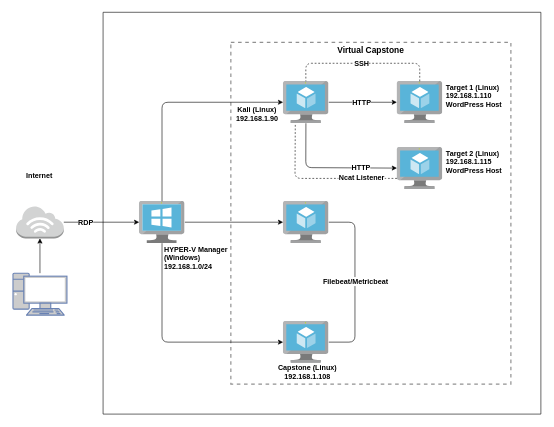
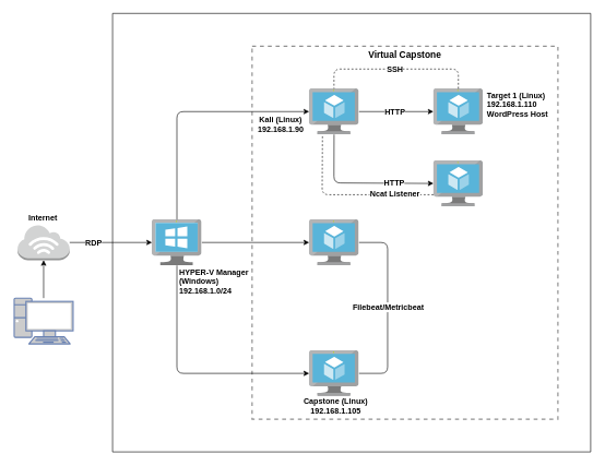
  <mxCell id="0" />
  <mxCell id="1" parent="0" />
  <mxCell id="2" value="&lt;b&gt;&lt;font style=&quot;font-size: 14px&quot;&gt;Virtual Capstone&lt;/font&gt;&lt;/b&gt;" style="fontStyle=0;verticalAlign=top;align=center;spacingTop=-2;fillColor=none;rounded=0;whiteSpace=wrap;html=1;strokeColor=#919191;strokeWidth=2;dashed=1;container=1;collapsible=0;expand=0;recursiveResize=0;" parent="1" vertex="1"><mxGeometry x="384.05" y="70" width="466.95" height="570" as="geometry" /></mxCell>
- <mxCell id="3" value="&lt;div&gt;&lt;b&gt;Target 2 (Linux)&lt;/b&gt;&lt;/div&gt;&lt;div&gt;&lt;b&gt;192.168.1.115&lt;/b&gt;&lt;/div&gt;&lt;div&gt;&lt;b&gt;WordPress Host&lt;/b&gt;&lt;/div&gt;" style="text;html=1;align=left;verticalAlign=middle;resizable=0;points=[];autosize=1;strokeColor=none;" parent="2" vertex="1"><mxGeometry x="356.95" y="175" width="110" height="50" as="geometry" /></mxCell>
  <mxCell id="4" value="&lt;div&gt;&lt;b&gt;Target 1 (Linux)&lt;/b&gt;&lt;/div&gt;&lt;div&gt;&lt;b&gt;192.168.1.110&lt;/b&gt;&lt;/div&gt;&lt;div&gt;&lt;b&gt;WordPress Host&lt;/b&gt;&lt;/div&gt;" style="text;html=1;align=left;verticalAlign=middle;resizable=0;points=[];autosize=1;strokeColor=none;" parent="2" vertex="1"><mxGeometry x="356.95" y="65" width="110" height="50" as="geometry" /></mxCell>
  <mxCell id="5" value="" style="fontColor=#0066CC;verticalAlign=top;verticalLabelPosition=bottom;labelPosition=center;align=center;html=1;outlineConnect=0;fillColor=#CCCCCC;strokeColor=#6881B3;gradientColor=none;gradientDirection=north;strokeWidth=2;shape=mxgraph.networks.pc;" parent="1" vertex="1"><mxGeometry x="20.75" y="455" width="90" height="70" as="geometry" /></mxCell>
  <mxCell id="6" value="" style="outlineConnect=0;dashed=0;verticalLabelPosition=bottom;verticalAlign=top;align=center;html=1;shape=mxgraph.aws3.internet_3;fillColor=#D2D3D3;gradientColor=none;" parent="1" vertex="1"><mxGeometry x="26" y="343" width="79.5" height="54" as="geometry" /></mxCell>
  <mxCell id="7" value="" style="aspect=fixed;html=1;points=[];align=center;image;fontSize=12;image=img/lib/mscae/VirtualMachineWindows.svg;" parent="1" vertex="1"><mxGeometry x="231.25" y="335" width="76.09" height="70" as="geometry" /></mxCell>
  <mxCell id="8" value="" style="aspect=fixed;html=1;points=[];align=center;image;fontSize=12;image=img/lib/mscae/Virtual_Machine.svg;" parent="1" vertex="1"><mxGeometry x="471.25" y="335" width="76.09" height="70" as="geometry" /></mxCell>
  <mxCell id="9" value="" style="aspect=fixed;html=1;points=[];align=center;image;fontSize=12;image=img/lib/mscae/Virtual_Machine.svg;" parent="1" vertex="1"><mxGeometry x="471.25" y="535" width="76.09" height="70" as="geometry" /></mxCell>
  <mxCell id="10" value="" style="aspect=fixed;html=1;points=[];align=center;image;fontSize=12;image=img/lib/mscae/Virtual_Machine.svg;" parent="1" vertex="1"><mxGeometry x="471.25" y="135" width="76.09" height="70" as="geometry" /></mxCell>
  <mxCell id="11" value="&lt;div style=&quot;text-align: center&quot;&gt;&lt;b&gt;Kali (Linux)&lt;/b&gt;&lt;/div&gt;&lt;div style=&quot;text-align: center&quot;&gt;&lt;b&gt;192.168.1.90&lt;/b&gt;&lt;/div&gt;" style="text;html=1;align=left;verticalAlign=middle;resizable=0;points=[];autosize=1;strokeColor=none;" parent="1" vertex="1"><mxGeometry x="391" y="175" width="90" height="30" as="geometry" /></mxCell>
- <mxCell id="12" value="&lt;div style=&quot;text-align: center&quot;&gt;&lt;span&gt;&lt;b&gt;Capstone (Linux)&lt;/b&gt;&lt;/span&gt;&lt;/div&gt;&lt;div style=&quot;text-align: center&quot;&gt;&lt;span&gt;&lt;b&gt;192.168.1.108&lt;/b&gt;&lt;/span&gt;&lt;/div&gt;" style="text;html=1;align=left;verticalAlign=middle;resizable=0;points=[];autosize=1;strokeColor=none;" parent="1" vertex="1"><mxGeometry x="461.25" y="605" width="110" height="30" as="geometry" /></mxCell>
+ <mxCell id="12" value="&lt;div style=&quot;text-align: center&quot;&gt;&lt;span&gt;&lt;b&gt;Capstone (Linux)&lt;/b&gt;&lt;/span&gt;&lt;/div&gt;&lt;div style=&quot;text-align: center&quot;&gt;&lt;span&gt;&lt;b&gt;192.168.1.105&lt;/b&gt;&lt;/span&gt;&lt;/div&gt;" style="text;html=1;align=left;verticalAlign=middle;resizable=0;points=[];autosize=1;strokeColor=none;" parent="1" vertex="1"><mxGeometry x="461.25" y="605" width="110" height="30" as="geometry" /></mxCell>
  <mxCell id="13" value="&lt;div&gt;&lt;span&gt;&lt;b&gt;HYPER-V Manager&lt;/b&gt;&lt;/span&gt;&lt;/div&gt;&lt;div&gt;&lt;span&gt;&lt;b&gt;(Windows)&lt;/b&gt;&lt;/span&gt;&lt;/div&gt;&lt;div&gt;&lt;span&gt;&lt;b&gt;192.168.1.0/24&lt;/b&gt;&lt;/span&gt;&lt;/div&gt;" style="text;html=1;align=left;verticalAlign=middle;resizable=0;points=[];autosize=1;strokeColor=none;" parent="1" vertex="1"><mxGeometry x="271.25" y="405" width="120" height="50" as="geometry" /></mxCell>
- <mxCell id="14" value="&lt;div style=&quot;text-align: center&quot;&gt;&lt;b&gt;Internet&lt;/b&gt;&lt;/div&gt;" style="text;html=1;align=left;verticalAlign=middle;resizable=0;points=[];autosize=1;strokeColor=none;" parent="1" vertex="1"><mxGeometry x="40.75" y="283" width="60" height="20" as="geometry" /></mxCell>
+ <mxCell id="14" value="&lt;div style=&quot;text-align: center&quot;&gt;&lt;b&gt;Internet&lt;/b&gt;&lt;/div&gt;" style="text;html=1;align=left;verticalAlign=middle;resizable=0;points=[];autosize=1;strokeColor=none;" parent="1" vertex="1"><mxGeometry x="40.75" y="323" width="60" height="20" as="geometry" /></mxCell>
  <mxCell id="15" value="" style="endArrow=classic;html=1;" parent="1" source="10" target="23" edge="1"><mxGeometry width="50" height="50" relative="1" as="geometry"><mxPoint x="701.25" y="325" as="sourcePoint" /><mxPoint x="631.25" y="170" as="targetPoint" /></mxGeometry></mxCell>
  <mxCell id="16" value="&lt;font style=&quot;font-size: 12px&quot;&gt;HTTP&lt;/font&gt;" style="edgeLabel;html=1;align=center;verticalAlign=middle;resizable=0;points=[];fontStyle=1" parent="15" vertex="1" connectable="0"><mxGeometry x="0.209" relative="1" as="geometry"><mxPoint x="-15" as="offset" /></mxGeometry></mxCell>
  <mxCell id="17" value="" style="endArrow=classic;html=1;" parent="1" source="7" target="9" edge="1"><mxGeometry width="50" height="50" relative="1" as="geometry"><mxPoint x="30.75" y="235" as="sourcePoint" /><mxPoint x="80.75" y="185" as="targetPoint" /><Array as="points"><mxPoint x="269.25" y="570" /></Array></mxGeometry></mxCell>
  <mxCell id="18" value="" style="endArrow=classic;html=1;" parent="1" source="7" target="8" edge="1"><mxGeometry width="50" height="50" relative="1" as="geometry"><mxPoint x="40.75" y="245" as="sourcePoint" /><mxPoint x="90.75" y="195" as="targetPoint" /></mxGeometry></mxCell>
  <mxCell id="19" value="" style="endArrow=classic;html=1;" parent="1" source="7" target="10" edge="1"><mxGeometry width="50" height="50" relative="1" as="geometry"><mxPoint x="50.75" y="255" as="sourcePoint" /><mxPoint x="251.25" y="195" as="targetPoint" /><Array as="points"><mxPoint x="269.25" y="170" /></Array></mxGeometry></mxCell>
  <mxCell id="20" value="" style="endArrow=classic;html=1;" parent="1" source="6" target="7" edge="1"><mxGeometry width="50" height="50" relative="1" as="geometry"><mxPoint x="60.75" y="265" as="sourcePoint" /><mxPoint x="110.75" y="215" as="targetPoint" /></mxGeometry></mxCell>
  <mxCell id="21" value="&lt;font style=&quot;font-size: 12px&quot;&gt;RDP&lt;/font&gt;" style="edgeLabel;html=1;align=center;verticalAlign=middle;resizable=0;points=[];fontStyle=1" parent="20" vertex="1" connectable="0"><mxGeometry x="-0.165" y="-1" relative="1" as="geometry"><mxPoint x="-17" y="-1" as="offset" /></mxGeometry></mxCell>
  <mxCell id="22" value="" style="endArrow=classic;html=1;" parent="1" source="5" target="6" edge="1"><mxGeometry width="50" height="50" relative="1" as="geometry"><mxPoint x="151.25" y="375" as="sourcePoint" /><mxPoint x="201.25" y="325" as="targetPoint" /></mxGeometry></mxCell>
  <mxCell id="23" value="" style="aspect=fixed;html=1;points=[];align=center;image;fontSize=12;image=img/lib/mscae/Virtual_Machine.svg;" parent="1" vertex="1"><mxGeometry x="661" y="135" width="76.09" height="70" as="geometry" /></mxCell>
  <mxCell id="24" value="" style="aspect=fixed;html=1;points=[];align=center;image;fontSize=12;image=img/lib/mscae/Virtual_Machine.svg;" parent="1" vertex="1"><mxGeometry x="661" y="245" width="76.09" height="70" as="geometry" /></mxCell>
  <mxCell id="25" value="" style="endArrow=classic;html=1;" parent="1" source="10" target="24" edge="1"><mxGeometry width="50" height="50" relative="1" as="geometry"><mxPoint x="557.34" y="180" as="sourcePoint" /><mxPoint x="661" y="180" as="targetPoint" /><Array as="points"><mxPoint x="509" y="279" /></Array></mxGeometry></mxCell>
  <mxCell id="26" value="&lt;font style=&quot;font-size: 12px&quot;&gt;HTTP&lt;/font&gt;" style="edgeLabel;html=1;align=center;verticalAlign=middle;resizable=0;points=[];fontStyle=1" parent="25" vertex="1" connectable="0"><mxGeometry x="-0.072" relative="1" as="geometry"><mxPoint x="61" as="offset" /></mxGeometry></mxCell>
  <mxCell id="27" value="" style="endArrow=none;dashed=1;html=1;" parent="1" source="23" target="10" edge="1"><mxGeometry width="50" height="50" relative="1" as="geometry"><mxPoint x="831" y="105" as="sourcePoint" /><mxPoint x="621" y="65" as="targetPoint" /><Array as="points"><mxPoint x="699" y="105" /><mxPoint x="509" y="105" /></Array></mxGeometry></mxCell>
  <mxCell id="28" value="&lt;font style=&quot;font-size: 12px&quot;&gt;SSH&lt;/font&gt;" style="edgeLabel;html=1;align=center;verticalAlign=middle;resizable=0;points=[];fontStyle=1" parent="27" vertex="1" connectable="0"><mxGeometry x="0.224" y="3" relative="1" as="geometry"><mxPoint x="25" y="-3" as="offset" /></mxGeometry></mxCell>
  <mxCell id="29" value="" style="endArrow=none;html=1;" parent="1" source="9" target="8" edge="1"><mxGeometry width="50" height="50" relative="1" as="geometry"><mxPoint x="771" y="535" as="sourcePoint" /><mxPoint x="651" y="435" as="targetPoint" /><Array as="points"><mxPoint x="591" y="570" /><mxPoint x="591" y="370" /></Array></mxGeometry></mxCell>
  <mxCell id="30" value="&lt;font style=&quot;font-size: 12px&quot;&gt;Filebeat/Metricbeat&lt;/font&gt;" style="edgeLabel;html=1;align=center;verticalAlign=middle;resizable=0;points=[];fontStyle=1" parent="29" vertex="1" connectable="0"><mxGeometry x="0.109" relative="1" as="geometry"><mxPoint y="14" as="offset" /></mxGeometry></mxCell>
  <mxCell id="31" value="" style="endArrow=none;dashed=1;html=1;entryX=0.266;entryY=1.029;entryDx=0;entryDy=0;entryPerimeter=0;" parent="1" target="10" edge="1"><mxGeometry width="50" height="50" relative="1" as="geometry"><mxPoint x="661" y="297" as="sourcePoint" /><mxPoint x="701.136" y="395" as="targetPoint" /><Array as="points"><mxPoint x="641" y="297" /><mxPoint x="601" y="297" /><mxPoint x="491" y="297" /></Array></mxGeometry></mxCell>
  <mxCell id="32" value="&lt;font style=&quot;font-size: 12px&quot;&gt;Ncat Listener&lt;/font&gt;" style="edgeLabel;html=1;align=center;verticalAlign=middle;resizable=0;points=[];fontStyle=1" parent="31" vertex="1" connectable="0"><mxGeometry x="0.224" y="3" relative="1" as="geometry"><mxPoint x="99" y="-5" as="offset" /></mxGeometry></mxCell>
  <mxCell id="33" value="" style="swimlane;startSize=0;" vertex="1" parent="1"><mxGeometry x="171" y="20" width="730" height="670" as="geometry" /></mxCell>
